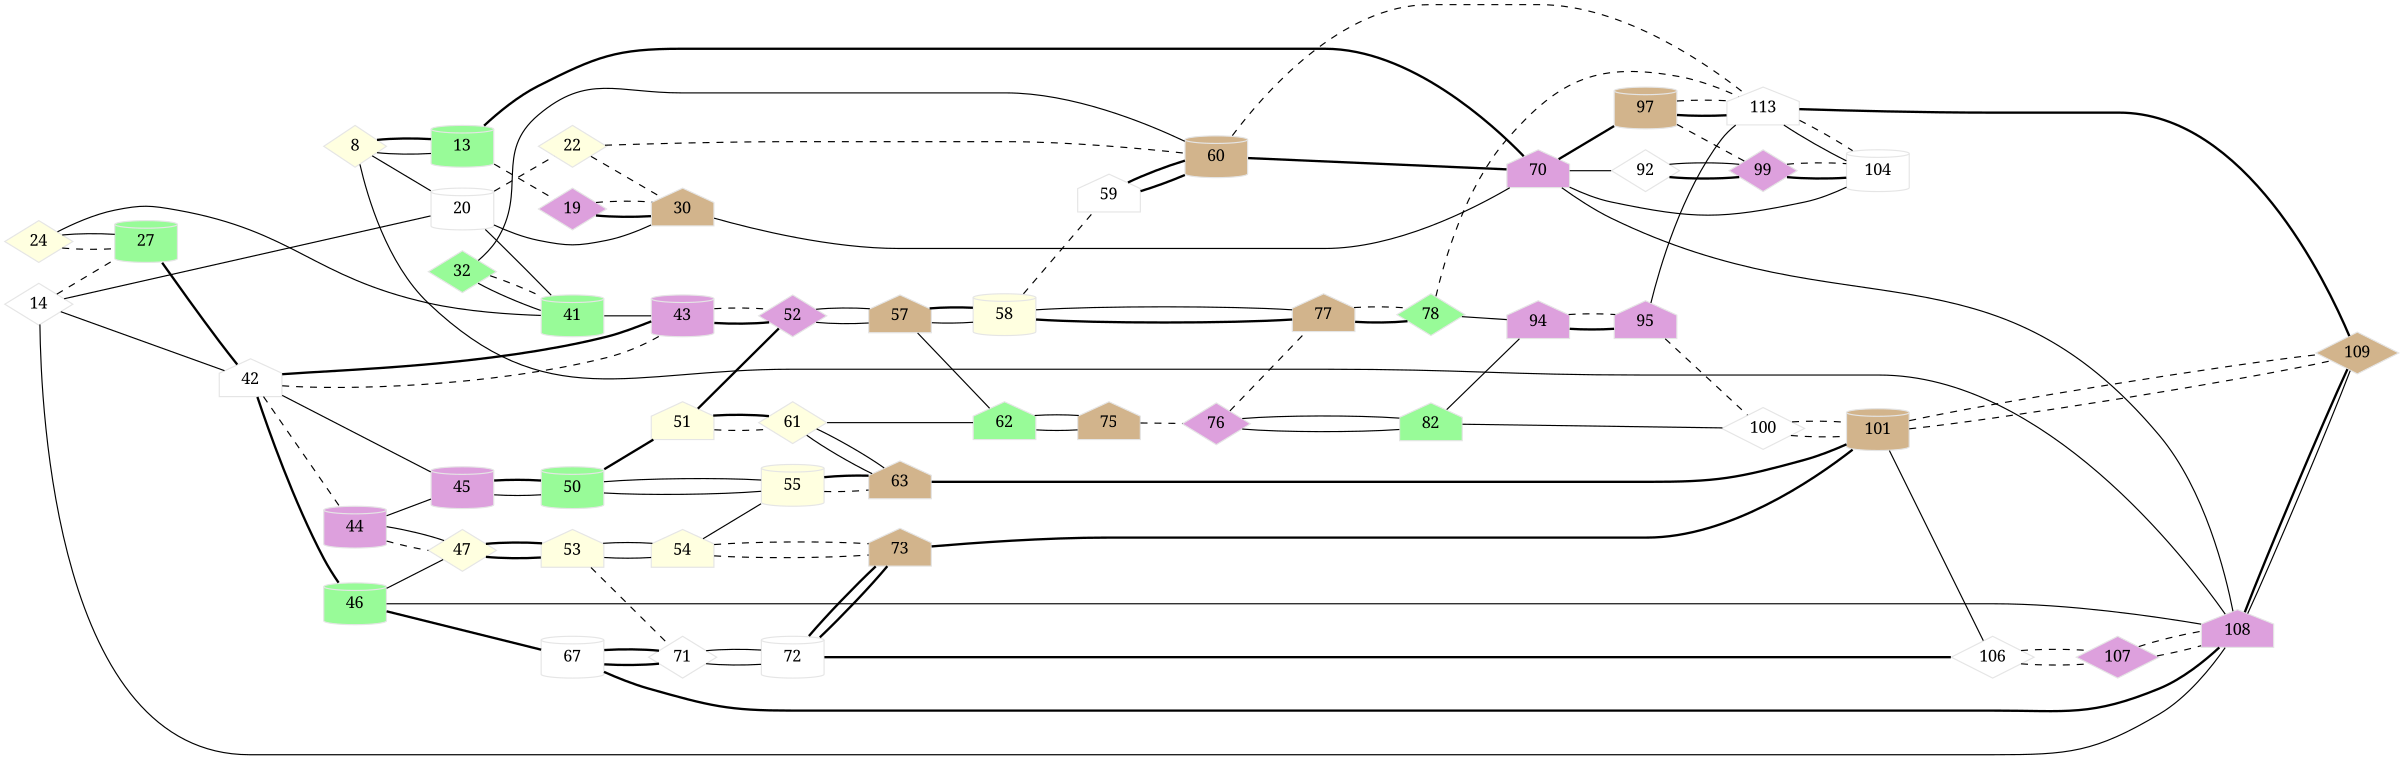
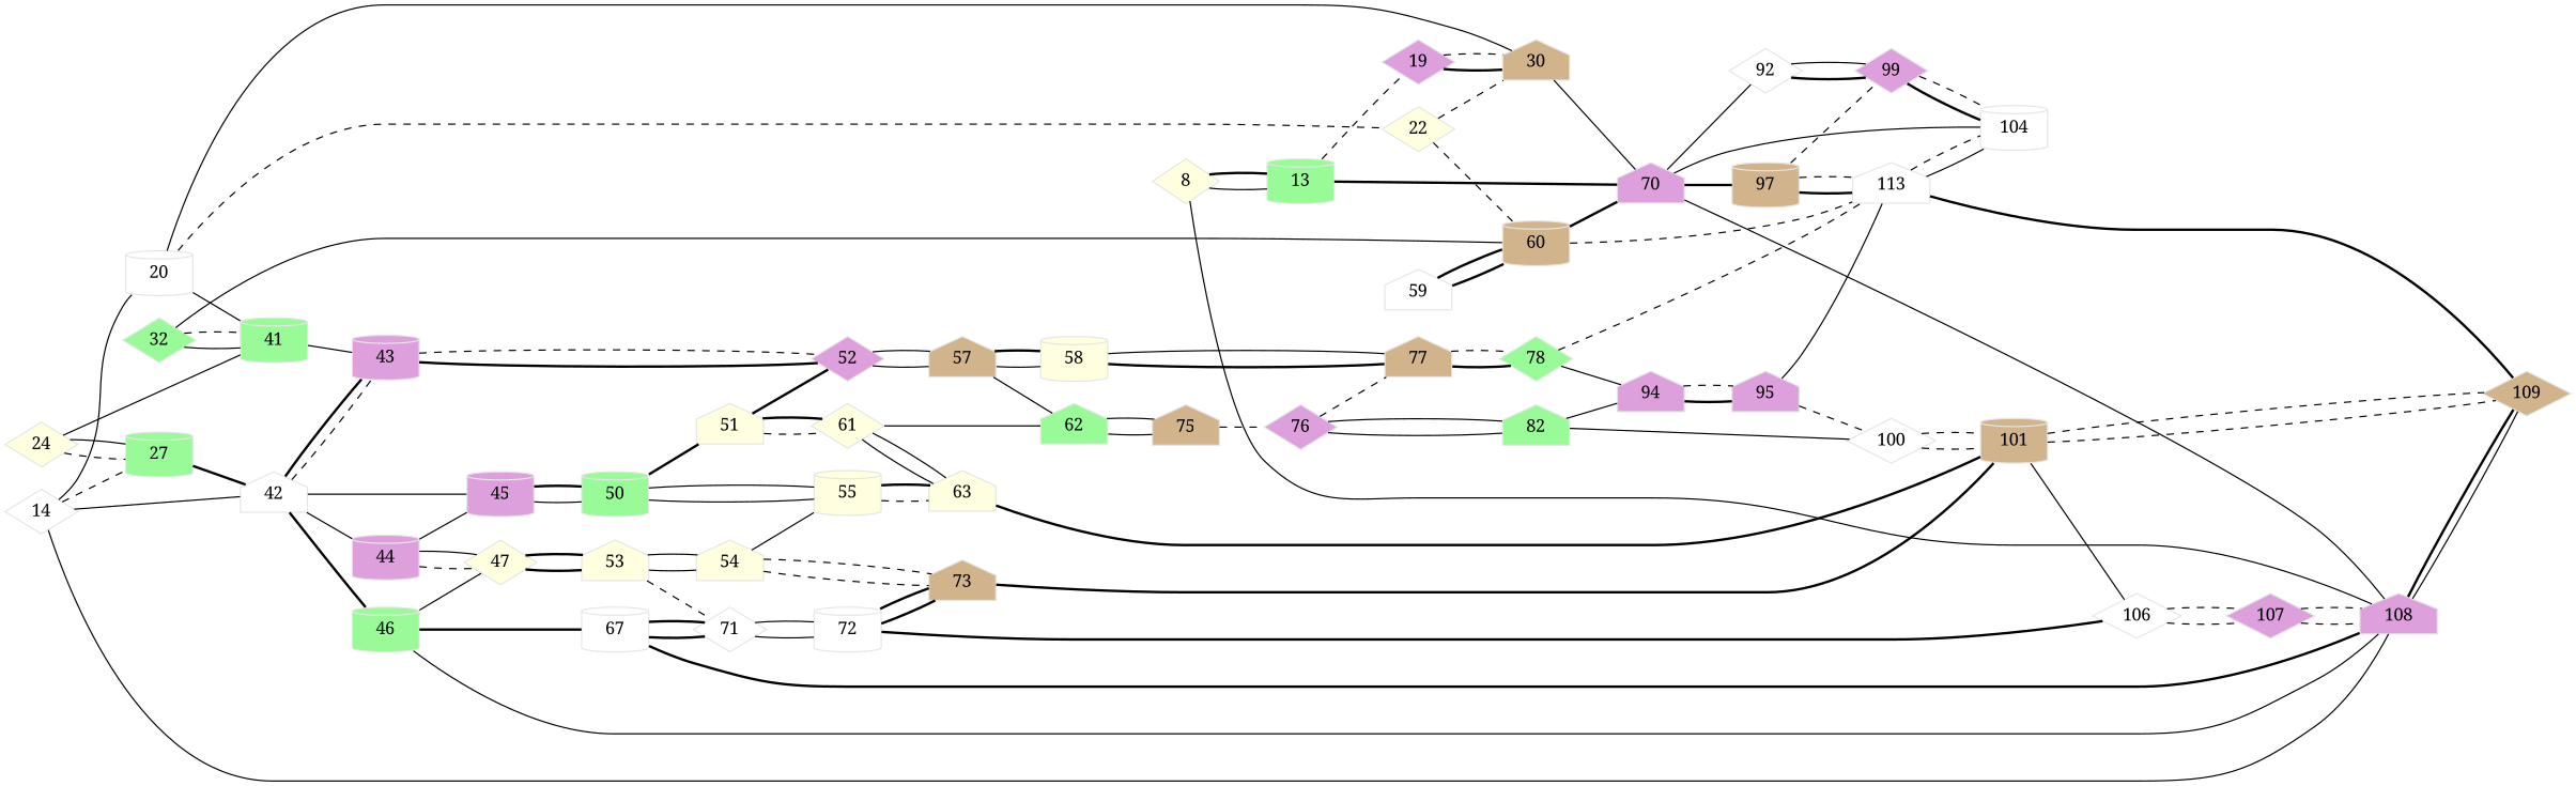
  graph {
    fontname="Noto Serif"
    rankdir=LR
    node [color=gray90 fillcolor=white fontname="Noto Serif" shape=diamond style=filled]
    edge [fontname="Noto Serif" style=solid]
    8 [fillcolor=lightyellow super="+4"]
    13 [fillcolor=palegreen shape=cylinder]
    20 [shape=cylinder super="+17"]
    108 [fillcolor=plum shape=house super="+66+15"]
    19 [fillcolor=plum]
    70 [fillcolor=plum shape=house super="+65"]
    30 [fillcolor=tan shape=house super="+23+18"]
    22 [fillcolor=lightyellow super="+21"]
    41 [fillcolor=palegreen shape=cylinder super="+26+31"]
    109 [fillcolor=tan]
    92
    97 [fillcolor=tan shape=cylinder super="+88+89"]
    104 [shape=cylinder]
    14 [super="+9+12"]
    27 [fillcolor=palegreen shape=cylinder super="+10+11"]
    42 [shape=house super="+40"]
    43 [fillcolor=plum shape=cylinder]
    44 [fillcolor=plum shape=cylinder]
    45 [fillcolor=plum shape=cylinder]
    46 [fillcolor=palegreen shape=cylinder super="+39"]
    60 [fillcolor=tan shape=cylinder super="+37+35+34+33"]
    n22 [label=113 shape=house super="+102"]
    24 [fillcolor=lightyellow]
    32 [fillcolor=palegreen]
    52 [fillcolor=plum]
    47 [fillcolor=lightyellow]
    50 [fillcolor=palegreen shape=cylinder]
    67 [shape=cylinder super="+48+49"]
    57 [fillcolor=tan shape=house]
    53 [fillcolor=lightyellow shape=house]
    51 [fillcolor=lightyellow shape=house]
    55 [fillcolor=lightyellow shape=cylinder]
    71 [super="+56"]
    54 [fillcolor=lightyellow shape=house]
    61 [fillcolor=lightyellow]
-   63 [fillcolor=tan shape=house]
+   63 [fillcolor=lightyellow shape=house]
    62 [fillcolor=palegreen shape=house]
    58 [fillcolor=lightyellow shape=cylinder]
    73 [fillcolor=tan shape=house]
    72 [shape=cylinder]
    101 [fillcolor=tan shape=cylinder super="+85+81"]
    59 [shape=house]
    77 [fillcolor=tan shape=house]
    75 [fillcolor=tan shape=house]
    78 [fillcolor=palegreen]
    76 [fillcolor=plum]
    106 [super="+105"]
    99 [fillcolor=plum super="+98+93"]
    107 [fillcolor=plum]
    82 [fillcolor=palegreen shape=house]
    94 [fillcolor=plum shape=house super="+84+83"]
    100 [super="+90+86"]
    95 [fillcolor=plum shape=house]
    8 -- 13 [weight=2]
    8 -- 13 [style=bold]
-   8 -- 20
    8 -- 108
    13 -- 19 [style=dashed]
    13 -- 70 [style=bold]
    20 -- 30
    20 -- 22 [style=dashed]
    20 -- 41 [weight=2]
    108 -- 109
    108 -- 109 [style=bold]
    19 -- 30 [style=bold weight=2]
    19 -- 30 [style=dashed]
    70 -- 108
    70 -- 92
    70 -- 97 [style=bold]
    70 -- 104
    30 -- 70
    22 -- 30 [style=dashed]
    22 -- 60 [style=dashed weight=2]
    41 -- 43
    92 -- 99 [style=bold weight=2]
    92 -- 99
    97 -- n22 [style=bold weight=3]
    97 -- n22 [style=dashed]
    97 -- 99 [style=dashed weight=2]
    14 -- 20 [weight=2]
    14 -- 108 [weight=2]
    14 -- 27 [style=dashed weight=2]
    14 -- 42
    27 -- 42 [style=bold]
    42 -- 43 [style=dashed]
    42 -- 43 [style=bold]
-   42 -- 44 [style=dashed]
+   42 -- 44
    42 -- 45
    42 -- 46 [style=bold]
    43 -- 52 [style=bold]
    43 -- 52 [style=dashed]
    44 -- 45
    44 -- 47 [style=dashed]
    44 -- 47
    45 -- 50
    45 -- 50 [style=bold]
    46 -- 108
    46 -- 47
    46 -- 67 [style=bold weight=2]
    60 -- 70 [style=bold]
    60 -- n22 [style=dashed]
    n22 -- 109 [style=bold]
    n22 -- 104
    n22 -- 104 [style=dashed]
    24 -- 41
    24 -- 27 [style=dashed weight=2]
    24 -- 27
    32 -- 41 [weight=2]
    32 -- 41 [style=dashed]
    32 -- 60
    52 -- 57
    52 -- 57
    47 -- 53 [style=bold]
    47 -- 53 [style=bold]
    50 -- 51 [style=bold]
    50 -- 55
    50 -- 55
    67 -- 108 [style=bold]
    67 -- 71 [style=bold weight=2]
    67 -- 71 [style=bold]
    57 -- 62
    57 -- 58
    57 -- 58 [style=bold]
    53 -- 71 [style=dashed]
    53 -- 54
    53 -- 54
    51 -- 52 [style=bold]
    51 -- 61 [style=dashed]
    51 -- 61 [style=bold]
    55 -- 63 [style=dashed]
    55 -- 63 [style=bold]
    71 -- 72
    71 -- 72
    54 -- 55
    54 -- 73 [style=dashed]
    54 -- 73 [style=dashed]
    61 -- 63
    61 -- 63
    61 -- 62
    63 -- 101 [style=bold]
    62 -- 75
    62 -- 75
-   58 -- 59 [style=dashed]
    58 -- 77 [style=bold]
    58 -- 77
    73 -- 101 [style=bold]
    72 -- 73 [style=bold]
    72 -- 73 [style=bold]
    72 -- 106 [style=bold]
    101 -- 109 [style=dashed]
    101 -- 109 [style=dashed]
    101 -- 106
    59 -- 60 [style=bold weight=2]
    59 -- 60 [style=bold]
    77 -- 78 [style=bold]
    77 -- 78 [style=dashed]
    75 -- 76 [style=dashed]
    78 -- n22 [style=dashed]
    78 -- 94
    76 -- 77 [style=dashed]
    76 -- 82
    76 -- 82
    106 -- 107 [style=dashed weight=2]
    106 -- 107 [style=dashed]
    99 -- 104 [style=bold]
    99 -- 104 [style=dashed]
    107 -- 108 [style=dashed]
    107 -- 108 [style=dashed]
    82 -- 94
    82 -- 100
    94 -- 95 [style=bold]
    94 -- 95 [style=dashed]
    100 -- 101 [style=dashed weight=2]
    100 -- 101 [style=dashed]
    95 -- n22
    95 -- 100 [style=dashed]
  }
